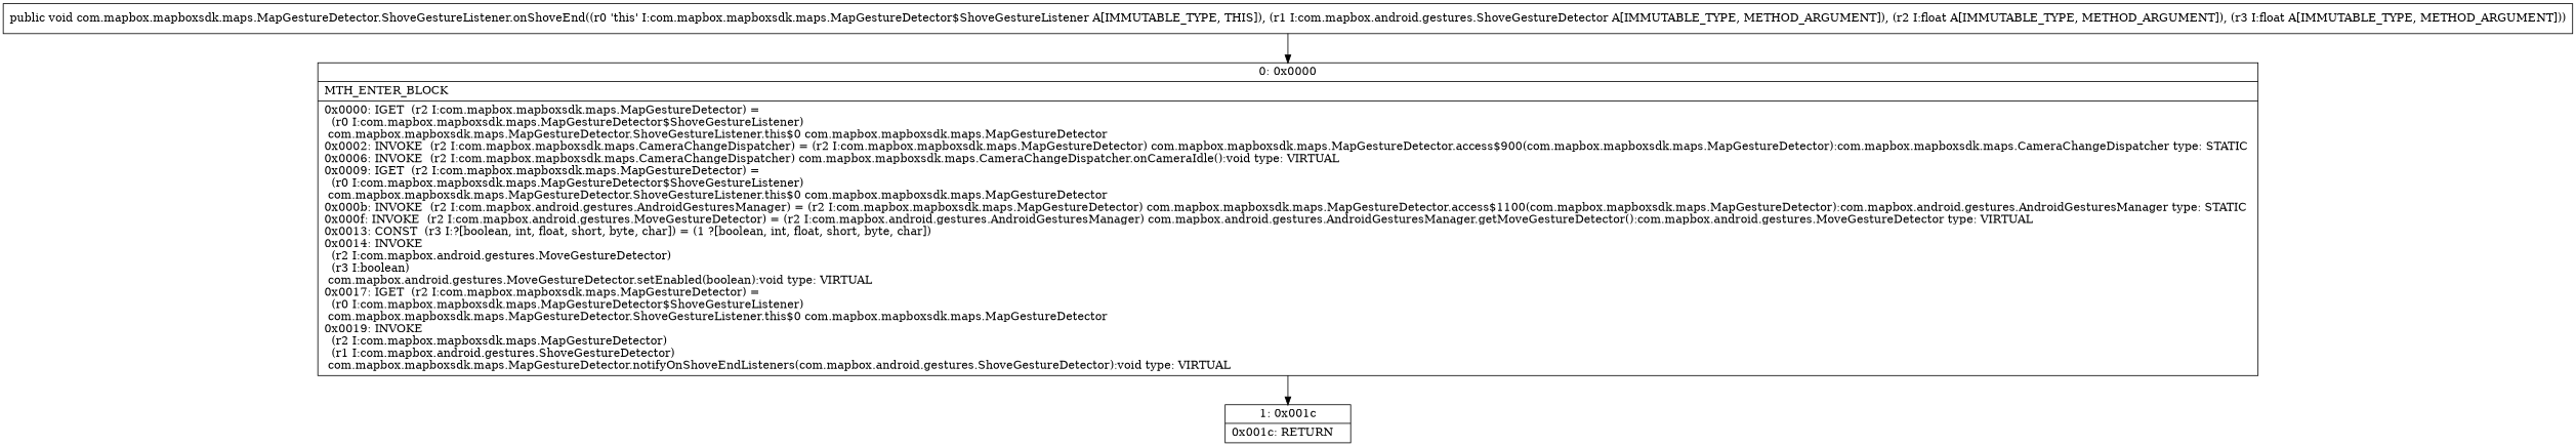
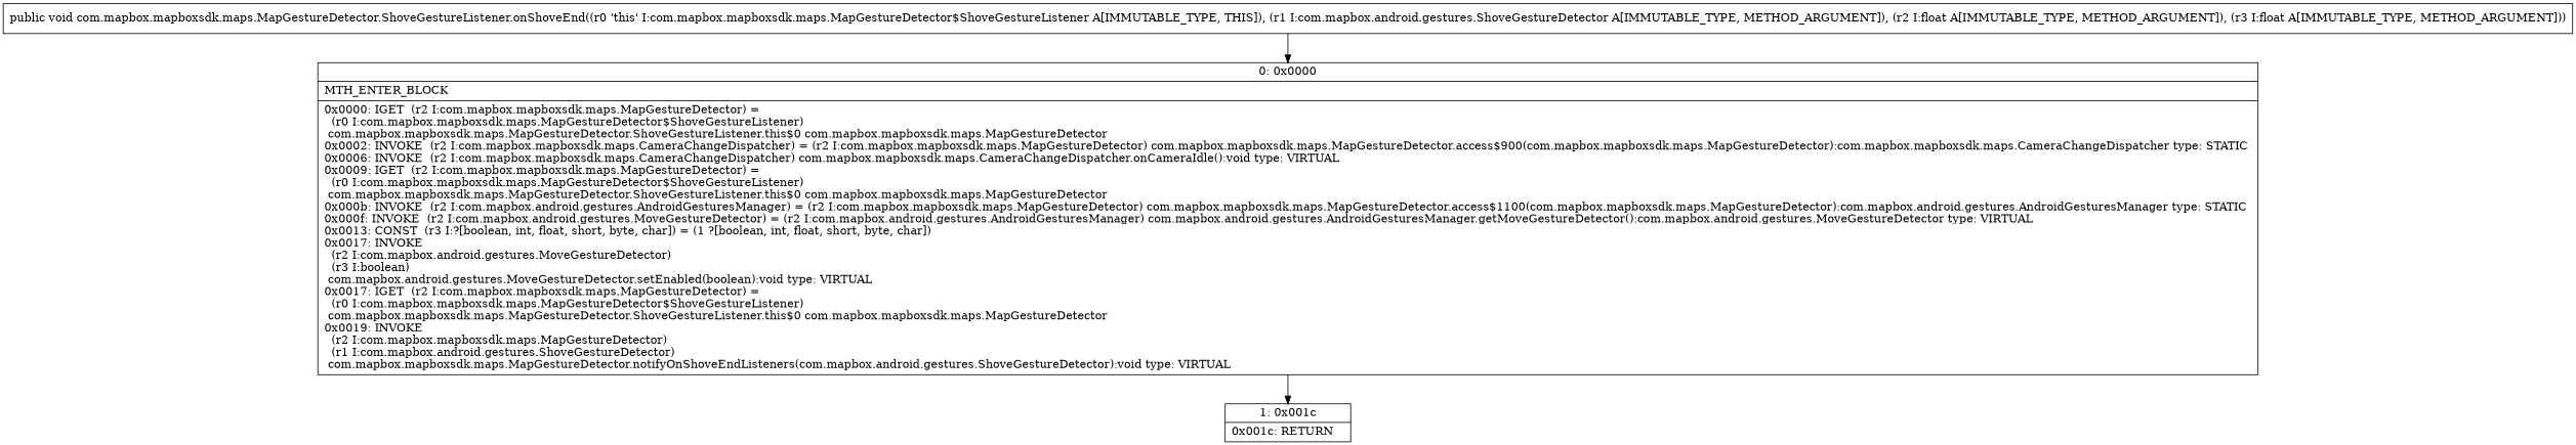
  digraph {
    node [shape=record]
-   n1 [label="{0\:\ 0x0000|MTH_ENTER_BLOCK\l|0x0000: IGET  (r2 I:com.mapbox.mapboxsdk.maps.MapGestureDetector) = \l  (r0 I:com.mapbox.mapboxsdk.maps.MapGestureDetector$ShoveGestureListener)\l com.mapbox.mapboxsdk.maps.MapGestureDetector.ShoveGestureListener.this$0 com.mapbox.mapboxsdk.maps.MapGestureDetector \l0x0002: INVOKE  (r2 I:com.mapbox.mapboxsdk.maps.CameraChangeDispatcher) = (r2 I:com.mapbox.mapboxsdk.maps.MapGestureDetector) com.mapbox.mapboxsdk.maps.MapGestureDetector.access$900(com.mapbox.mapboxsdk.maps.MapGestureDetector):com.mapbox.mapboxsdk.maps.CameraChangeDispatcher type: STATIC \l0x0006: INVOKE  (r2 I:com.mapbox.mapboxsdk.maps.CameraChangeDispatcher) com.mapbox.mapboxsdk.maps.CameraChangeDispatcher.onCameraIdle():void type: VIRTUAL \l0x0009: IGET  (r2 I:com.mapbox.mapboxsdk.maps.MapGestureDetector) = \l  (r0 I:com.mapbox.mapboxsdk.maps.MapGestureDetector$ShoveGestureListener)\l com.mapbox.mapboxsdk.maps.MapGestureDetector.ShoveGestureListener.this$0 com.mapbox.mapboxsdk.maps.MapGestureDetector \l0x000b: INVOKE  (r2 I:com.mapbox.android.gestures.AndroidGesturesManager) = (r2 I:com.mapbox.mapboxsdk.maps.MapGestureDetector) com.mapbox.mapboxsdk.maps.MapGestureDetector.access$1100(com.mapbox.mapboxsdk.maps.MapGestureDetector):com.mapbox.android.gestures.AndroidGesturesManager type: STATIC \l0x000f: INVOKE  (r2 I:com.mapbox.android.gestures.MoveGestureDetector) = (r2 I:com.mapbox.android.gestures.AndroidGesturesManager) com.mapbox.android.gestures.AndroidGesturesManager.getMoveGestureDetector():com.mapbox.android.gestures.MoveGestureDetector type: VIRTUAL \l0x0013: CONST  (r3 I:?[boolean, int, float, short, byte, char]) = (1 ?[boolean, int, float, short, byte, char]) \l0x0014: INVOKE  \l  (r2 I:com.mapbox.android.gestures.MoveGestureDetector)\l  (r3 I:boolean)\l com.mapbox.android.gestures.MoveGestureDetector.setEnabled(boolean):void type: VIRTUAL \l0x0017: IGET  (r2 I:com.mapbox.mapboxsdk.maps.MapGestureDetector) = \l  (r0 I:com.mapbox.mapboxsdk.maps.MapGestureDetector$ShoveGestureListener)\l com.mapbox.mapboxsdk.maps.MapGestureDetector.ShoveGestureListener.this$0 com.mapbox.mapboxsdk.maps.MapGestureDetector \l0x0019: INVOKE  \l  (r2 I:com.mapbox.mapboxsdk.maps.MapGestureDetector)\l  (r1 I:com.mapbox.android.gestures.ShoveGestureDetector)\l com.mapbox.mapboxsdk.maps.MapGestureDetector.notifyOnShoveEndListeners(com.mapbox.android.gestures.ShoveGestureDetector):void type: VIRTUAL \l}"]
+   n1 [label="{0\:\ 0x0000|MTH_ENTER_BLOCK\l|0x0000: IGET  (r2 I:com.mapbox.mapboxsdk.maps.MapGestureDetector) = \l  (r0 I:com.mapbox.mapboxsdk.maps.MapGestureDetector$ShoveGestureListener)\l com.mapbox.mapboxsdk.maps.MapGestureDetector.ShoveGestureListener.this$0 com.mapbox.mapboxsdk.maps.MapGestureDetector \l0x0002: INVOKE  (r2 I:com.mapbox.mapboxsdk.maps.CameraChangeDispatcher) = (r2 I:com.mapbox.mapboxsdk.maps.MapGestureDetector) com.mapbox.mapboxsdk.maps.MapGestureDetector.access$900(com.mapbox.mapboxsdk.maps.MapGestureDetector):com.mapbox.mapboxsdk.maps.CameraChangeDispatcher type: STATIC \l0x0006: INVOKE  (r2 I:com.mapbox.mapboxsdk.maps.CameraChangeDispatcher) com.mapbox.mapboxsdk.maps.CameraChangeDispatcher.onCameraIdle():void type: VIRTUAL \l0x0009: IGET  (r2 I:com.mapbox.mapboxsdk.maps.MapGestureDetector) = \l  (r0 I:com.mapbox.mapboxsdk.maps.MapGestureDetector$ShoveGestureListener)\l com.mapbox.mapboxsdk.maps.MapGestureDetector.ShoveGestureListener.this$0 com.mapbox.mapboxsdk.maps.MapGestureDetector \l0x000b: INVOKE  (r2 I:com.mapbox.android.gestures.AndroidGesturesManager) = (r2 I:com.mapbox.mapboxsdk.maps.MapGestureDetector) com.mapbox.mapboxsdk.maps.MapGestureDetector.access$1100(com.mapbox.mapboxsdk.maps.MapGestureDetector):com.mapbox.android.gestures.AndroidGesturesManager type: STATIC \l0x000f: INVOKE  (r2 I:com.mapbox.android.gestures.MoveGestureDetector) = (r2 I:com.mapbox.android.gestures.AndroidGesturesManager) com.mapbox.android.gestures.AndroidGesturesManager.getMoveGestureDetector():com.mapbox.android.gestures.MoveGestureDetector type: VIRTUAL \l0x0013: CONST  (r3 I:?[boolean, int, float, short, byte, char]) = (1 ?[boolean, int, float, short, byte, char]) \l0x0017: INVOKE  \l  (r2 I:com.mapbox.android.gestures.MoveGestureDetector)\l  (r3 I:boolean)\l com.mapbox.android.gestures.MoveGestureDetector.setEnabled(boolean):void type: VIRTUAL \l0x0017: IGET  (r2 I:com.mapbox.mapboxsdk.maps.MapGestureDetector) = \l  (r0 I:com.mapbox.mapboxsdk.maps.MapGestureDetector$ShoveGestureListener)\l com.mapbox.mapboxsdk.maps.MapGestureDetector.ShoveGestureListener.this$0 com.mapbox.mapboxsdk.maps.MapGestureDetector \l0x0019: INVOKE  \l  (r2 I:com.mapbox.mapboxsdk.maps.MapGestureDetector)\l  (r1 I:com.mapbox.android.gestures.ShoveGestureDetector)\l com.mapbox.mapboxsdk.maps.MapGestureDetector.notifyOnShoveEndListeners(com.mapbox.android.gestures.ShoveGestureDetector):void type: VIRTUAL \l}"]
    n2 [label="{1\:\ 0x001c|0x001c: RETURN   \l}"]
    n3 [label="{public void com.mapbox.mapboxsdk.maps.MapGestureDetector.ShoveGestureListener.onShoveEnd((r0 'this' I:com.mapbox.mapboxsdk.maps.MapGestureDetector$ShoveGestureListener A[IMMUTABLE_TYPE, THIS]), (r1 I:com.mapbox.android.gestures.ShoveGestureDetector A[IMMUTABLE_TYPE, METHOD_ARGUMENT]), (r2 I:float A[IMMUTABLE_TYPE, METHOD_ARGUMENT]), (r3 I:float A[IMMUTABLE_TYPE, METHOD_ARGUMENT])) }"]
    n1 -> n2
    n3 -> n1
  }
